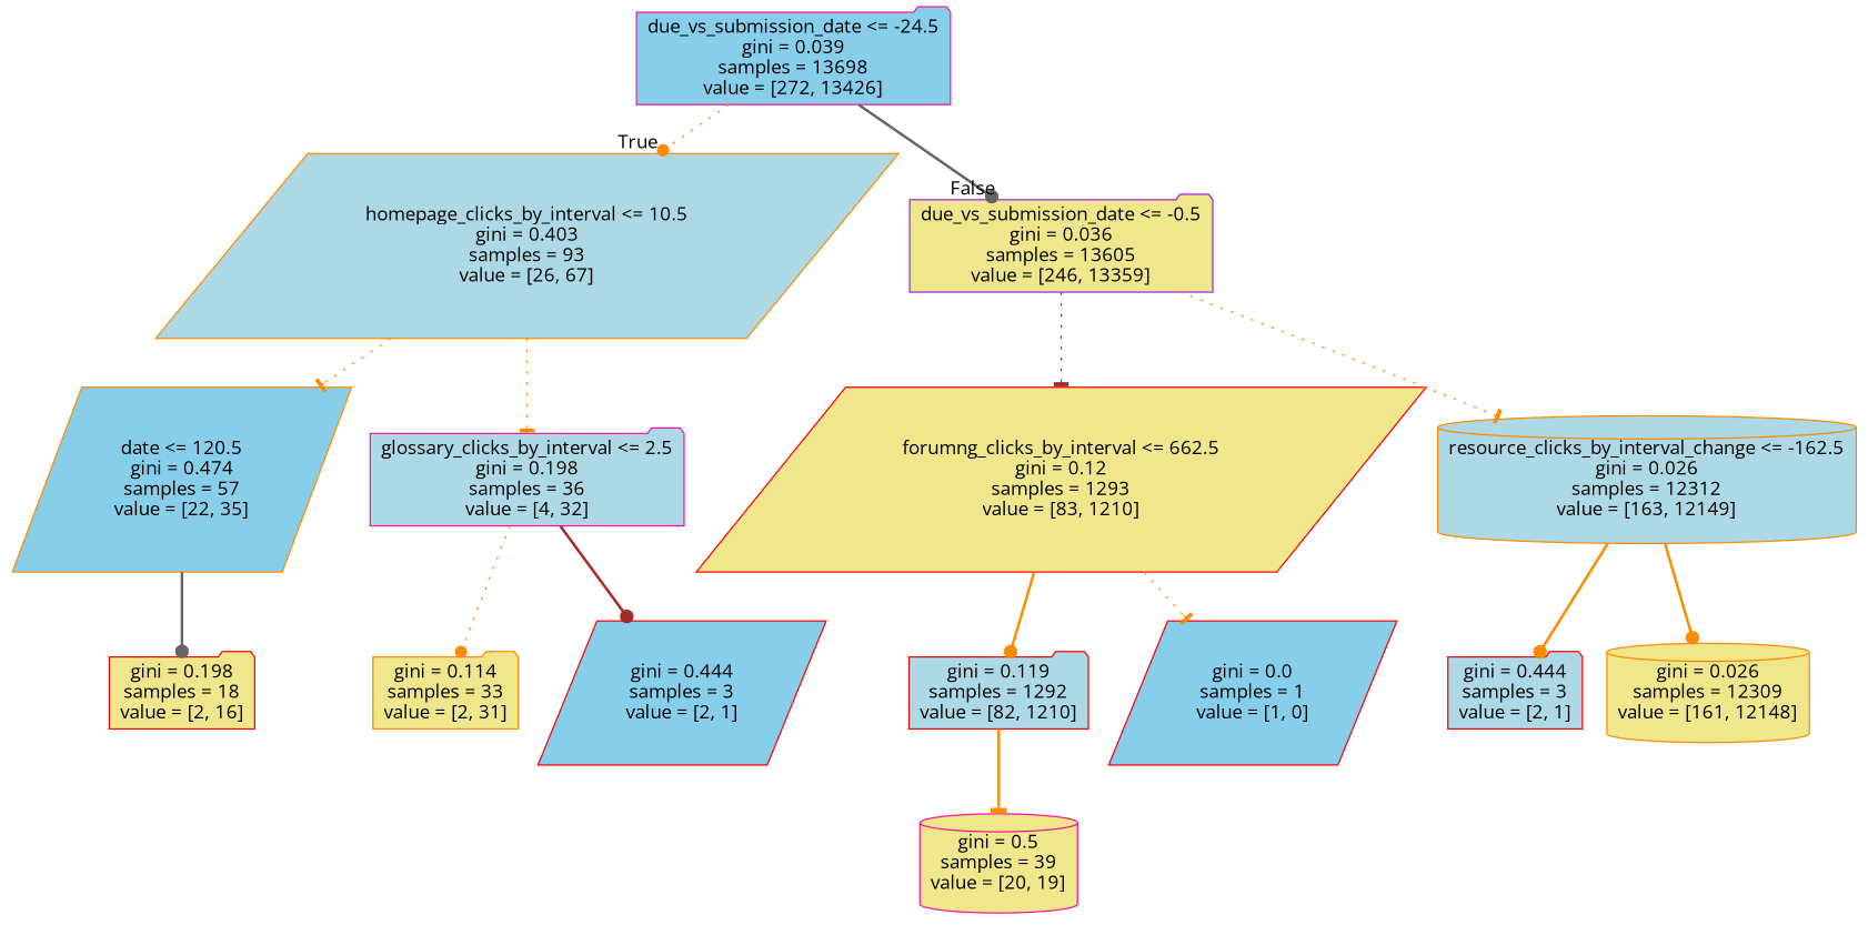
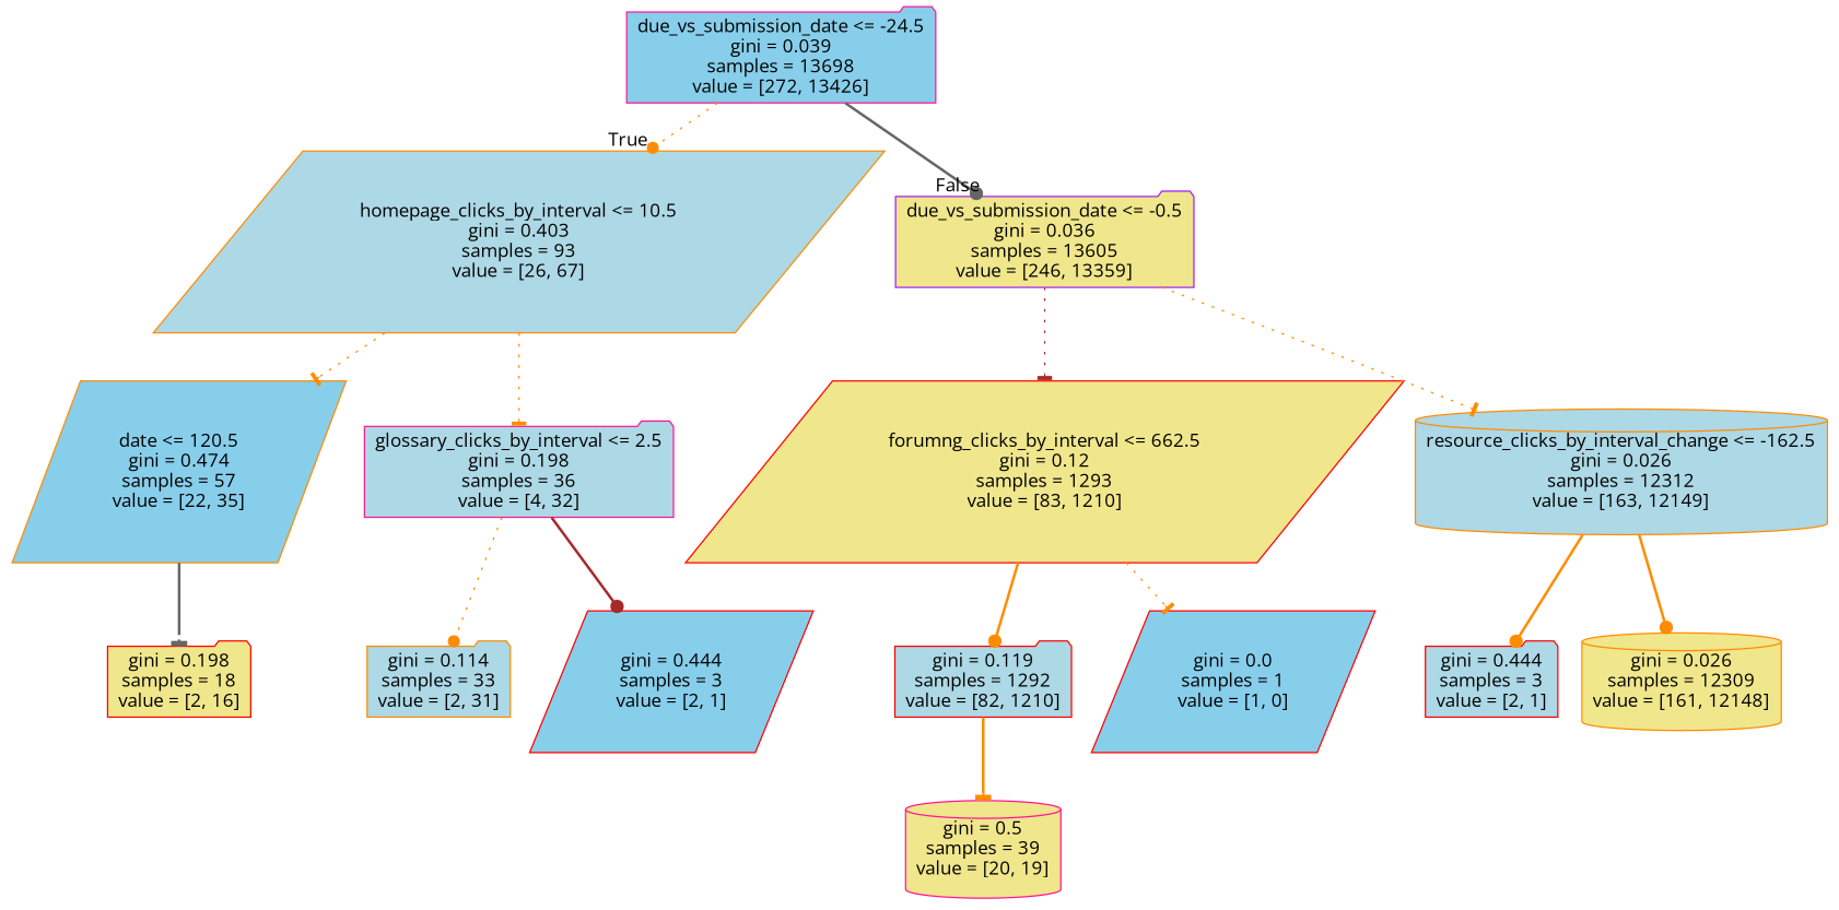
  digraph {
    fontname="Open Sans"
    node [color=red fillcolor=khaki fontname="Open Sans" shape=folder style=filled]
    edge [arrowhead=dot color=darkorange fontname="Open Sans" style=dotted]
    n1 [color=deeppink fillcolor=skyblue label="due_vs_submission_date <= -24.5\ngini = 0.039\nsamples = 13698\nvalue = [272, 13426]"]
    n2 [color=darkorange fillcolor=lightblue label="homepage_clicks_by_interval <= 10.5\ngini = 0.403\nsamples = 93\nvalue = [26, 67]" shape=parallelogram]
    n3 [color=purple label="due_vs_submission_date <= -0.5\ngini = 0.036\nsamples = 13605\nvalue = [246, 13359]"]
    n4 [color=darkorange fillcolor=skyblue label="date <= 120.5\ngini = 0.474\nsamples = 57\nvalue = [22, 35]" shape=parallelogram]
    n5 [color=deeppink fillcolor=lightblue label="glossary_clicks_by_interval <= 2.5\ngini = 0.198\nsamples = 36\nvalue = [4, 32]"]
    n6 [label="forumng_clicks_by_interval <= 662.5\ngini = 0.12\nsamples = 1293\nvalue = [83, 1210]" shape=parallelogram]
    n7 [color=darkorange fillcolor=lightblue label="resource_clicks_by_interval_change <= -162.5\ngini = 0.026\nsamples = 12312\nvalue = [163, 12149]" shape=cylinder]
    n8 [label="gini = 0.198\nsamples = 18\nvalue = [2, 16]"]
-   n9 [color=darkorange label="gini = 0.114\nsamples = 33\nvalue = [2, 31]"]
+   n9 [color=darkorange fillcolor=lightblue label="gini = 0.114\nsamples = 33\nvalue = [2, 31]"]
    n10 [fillcolor=skyblue label="gini = 0.444\nsamples = 3\nvalue = [2, 1]" shape=parallelogram]
    n11 [color=deeppink label="gini = 0.5\nsamples = 39\nvalue = [20, 19]" shape=cylinder]
    n12 [fillcolor=lightblue label="gini = 0.119\nsamples = 1292\nvalue = [82, 1210]"]
    n13 [fillcolor=skyblue label="gini = 0.0\nsamples = 1\nvalue = [1, 0]" shape=parallelogram]
    n14 [fillcolor=lightblue label="gini = 0.444\nsamples = 3\nvalue = [2, 1]"]
    n15 [color=darkorange label="gini = 0.026\nsamples = 12309\nvalue = [161, 12148]" shape=cylinder]
    n1 -> n2 [headlabel=True labelangle=45 labeldistance=2.5]
    n1 -> n3 [color=gray40 headlabel=False labelangle=-45 labeldistance=2.5 style=bold]
    n2 -> n4 [arrowhead=tee]
    n2 -> n5 [arrowhead=tee]
    n3 -> n6 [arrowhead=tee color=brown]
    n3 -> n7 [arrowhead=tee]
-   n4 -> n8 [color=gray40 style=bold]
+   n4 -> n8 [arrowhead=tee color=gray40 style=bold]
    n5 -> n9
    n5 -> n10 [color=brown style=bold]
    n6 -> n12 [style=bold]
    n6 -> n13 [arrowhead=tee]
    n7 -> n14 [style=bold]
    n7 -> n15 [style=bold]
    n12 -> n11 [arrowhead=tee style=bold]
  }
